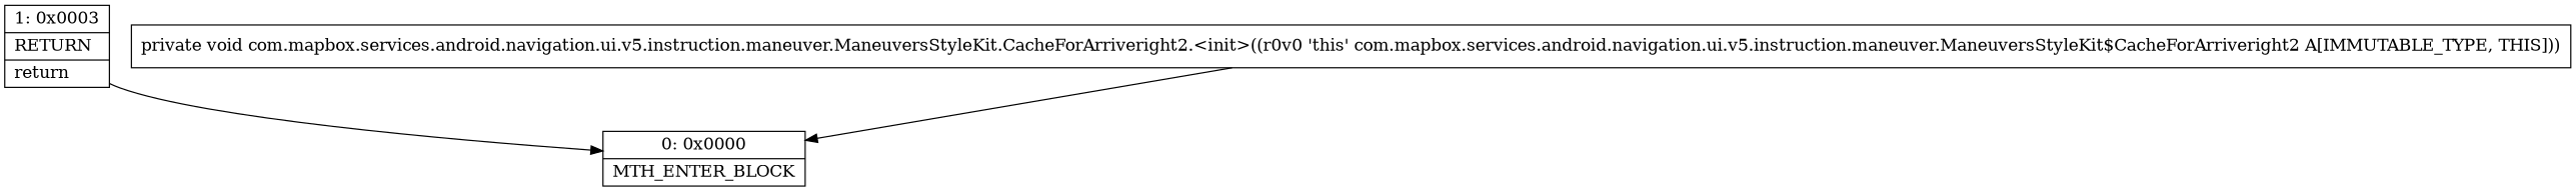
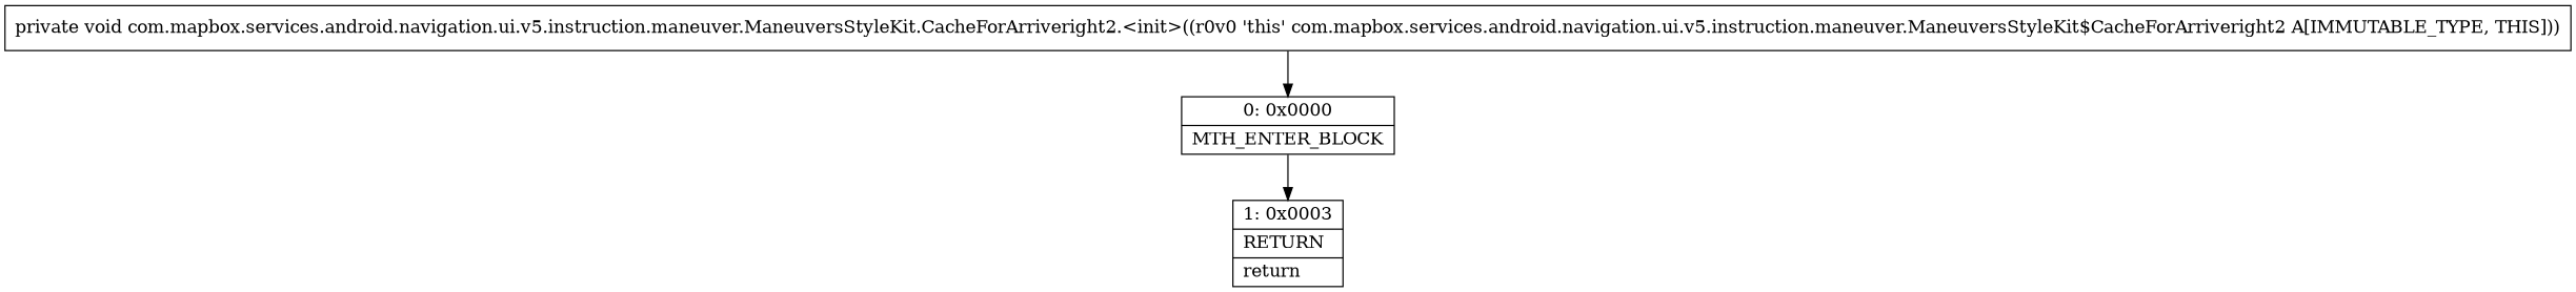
  digraph {
    node [shape=record]
    n1 [label="{0\:\ 0x0000|MTH_ENTER_BLOCK\l}"]
    n2 [label="{1\:\ 0x0003|RETURN\l|return\l}"]
    n3 [label="{private void com.mapbox.services.android.navigation.ui.v5.instruction.maneuver.ManeuversStyleKit.CacheForArriveright2.\<init\>((r0v0 'this' com.mapbox.services.android.navigation.ui.v5.instruction.maneuver.ManeuversStyleKit$CacheForArriveright2 A[IMMUTABLE_TYPE, THIS])) }"]
-   n2 -> n1
+   n1 -> n2
    n3 -> n1
  }
